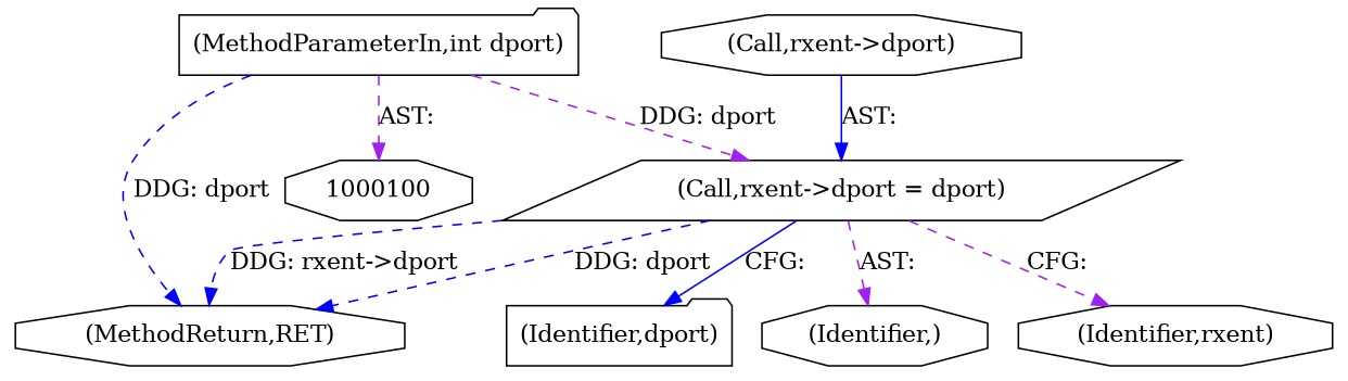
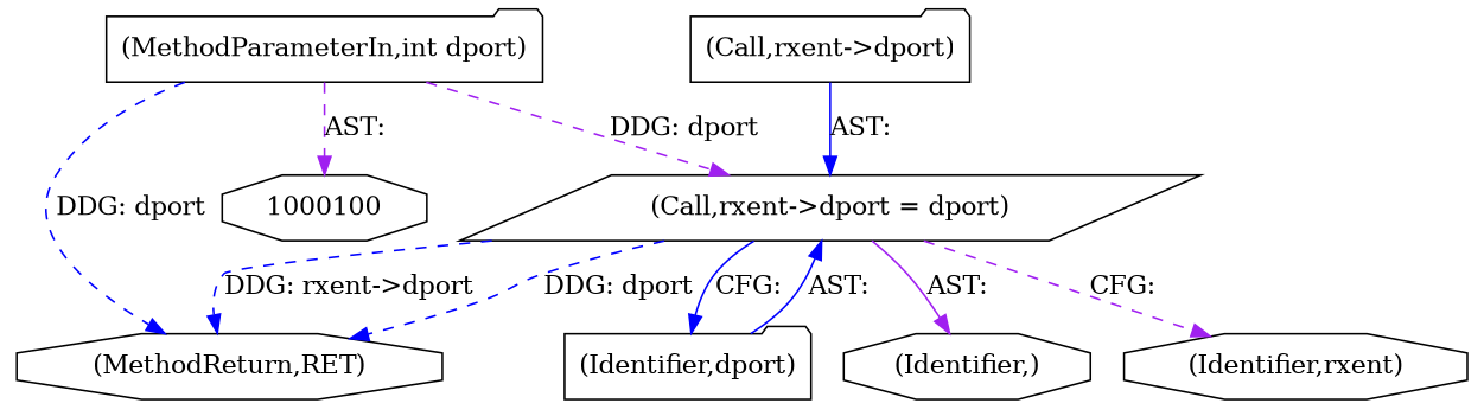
  digraph {
    node [shape=octagon]
    edge [color=blue style=dashed]
    n1 [label="(Call,rxent->dport = dport)" shape=parallelogram]
    n2 [label="(MethodReturn,RET)"]
    n3 [label="(Identifier,dport)" shape=folder]
    n4 [label="(Identifier,)"]
    n5 [label="(Identifier,rxent)"]
    n6 [label="(MethodParameterIn,int dport)" shape=folder]
    1000100
-   n8 [label="(Call,rxent->dport)"]
+   n8 [label="(Call,rxent->dport)" shape=folder]
    n1 -> n2 [label="DDG: dport"]
    n1 -> n2 [label="DDG: rxent->dport"]
    n1 -> n3 [label="CFG: " style=solid]
-   n1 -> n4 [color=purple label="AST: "]
+   n1 -> n4 [color=purple label="AST: " style=solid]
    n1 -> n5 [color=purple label="CFG: "]
+   n3 -> n1 [label="AST: " style=solid]
    n6 -> n1 [color=purple label="DDG: dport"]
    n6 -> n2 [label="DDG: dport"]
    n6 -> 1000100 [color=purple label="AST: "]
    n8 -> n1 [label="AST: " style=solid]
  }
